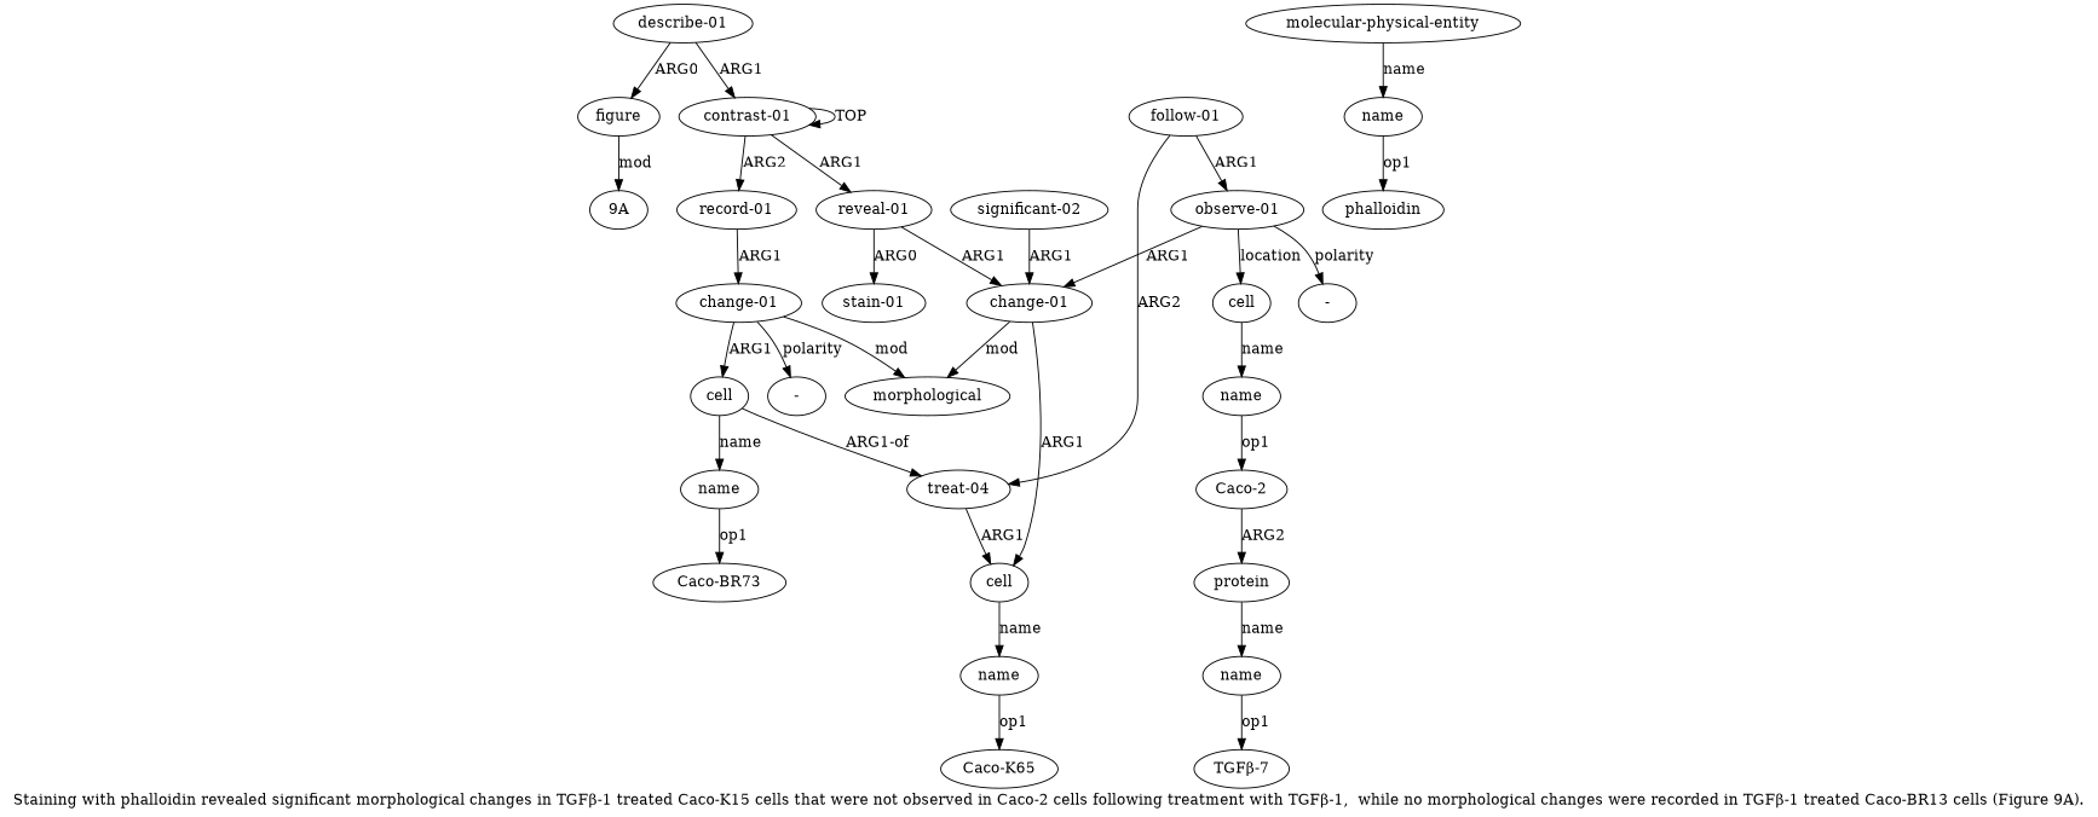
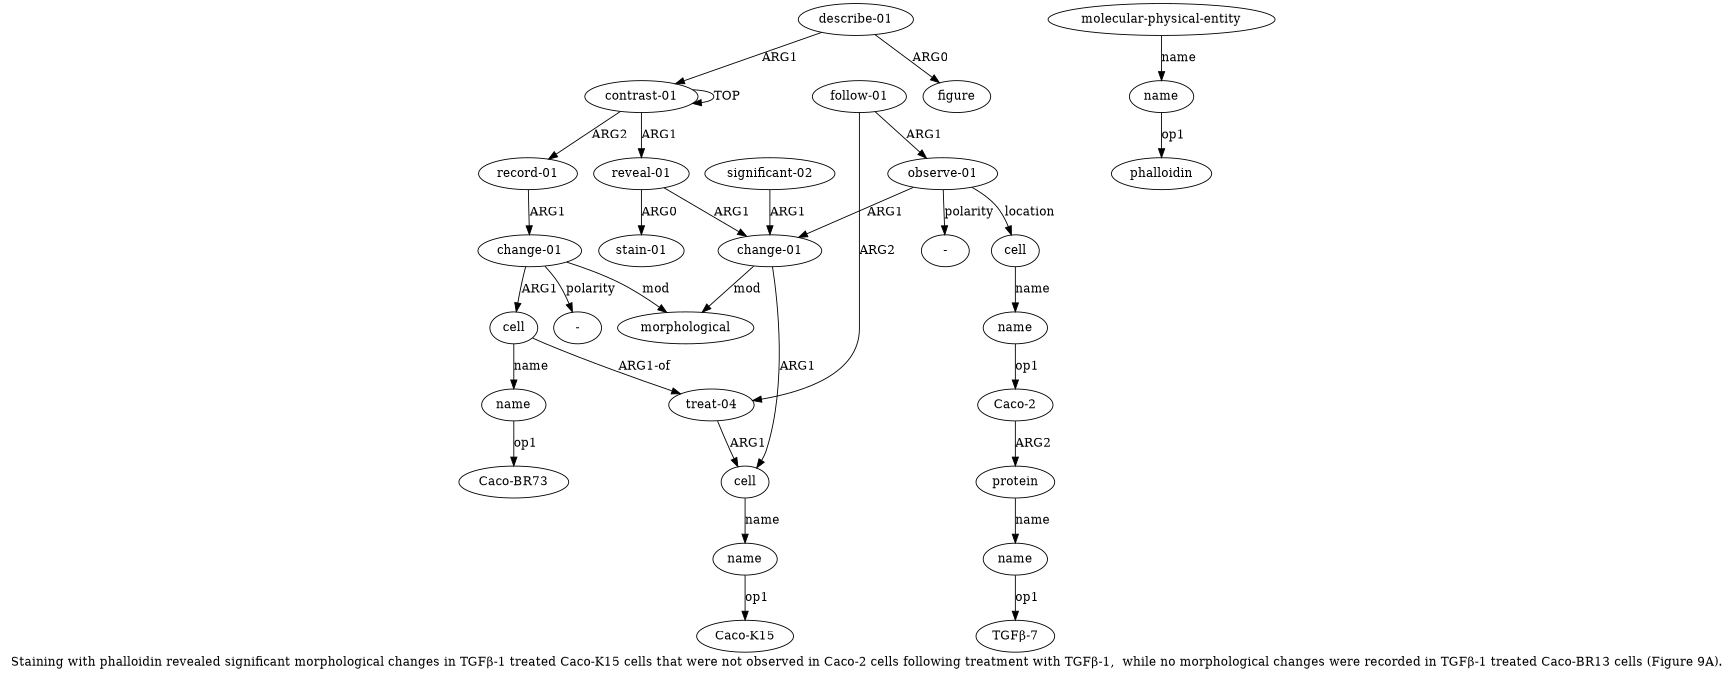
  digraph {
    label="Staining with phalloidin revealed significant morphological changes in TGFβ-1 treated Caco-K15 cells that were not observed in Caco-2 cells following treatment with TGFβ-1,  while no morphological changes were recorded in TGFβ-1 treated Caco-BR13 cells (Figure 9A)."
    node [color=black gold_ind=-1 gold_label=name test_ind=-1 test_label=name]
    edge [color=black gold_label=ARG1 test_label=ARG1]
    n1 [gold_ind=20 label=name test_ind=20]
    n2 [gold_label="Caco-BR13" label="Caco-BR73" test_label="Caco-BR13"]
    n3 [gold_ind=21 gold_label="describe-01" label="describe-01" test_ind=21 test_label="describe-01"]
    n4 [gold_ind=22 gold_label=figure label=figure test_ind=22 test_label=figure]
    n5 [gold_ind=0 gold_label="contrast-01" label="contrast-01" test_ind=0 test_label="contrast-01"]
-   n6 [gold_label="9A" label="9A" test_label="9A"]
    n7 [gold_ind=17 gold_label="record-01" label="record-01" test_ind=17 test_label="record-01"]
    n8 [gold_ind=1 gold_label="reveal-01" label="reveal-01" test_ind=1 test_label="reveal-01"]
    n9 [gold_ind=18 gold_label="change-01" label="change-01" test_ind=18 test_label="change-01"]
    n10 [gold_ind=5 gold_label="change-01" label="change-01" test_ind=5 test_label="change-01"]
    n11 [gold_ind=2 gold_label="stain-01" label="stain-01" test_ind=2 test_label="stain-01"]
    n12 [gold_label=phalloidin label=phalloidin test_label=phalloidin]
    n13 [gold_label="TGFβ-1" label="TGFβ-7" test_label="TGFβ-1"]
    n14 [gold_ind=15 gold_label="follow-01" label="follow-01" test_ind=15 test_label="follow-01"]
    n15 [gold_ind=12 gold_label="observe-01" label="observe-01" test_ind=12 test_label="observe-01"]
    n16 [gold_ind=8 gold_label="treat-04" label="treat-04" test_ind=8 test_label="treat-04"]
    n17 [gold_ind=13 gold_label=cell label=cell test_ind=13 test_label=cell]
    n18 [gold_label="-" label="-" test_label="-"]
    n19 [gold_ind=6 gold_label=cell label=cell test_ind=6 test_label=cell]
    n20 [gold_ind=11 gold_label=morphological label=morphological test_ind=11 test_label=morphological]
    n21 [gold_ind=14 label=name test_ind=14]
    n22 [gold_ind=7 label=name test_ind=7]
    n23 [gold_ind=9 gold_label=protein label=protein test_ind=9 test_label=protein]
    n24 [gold_ind=10 label=name test_ind=10]
    n25 [gold_label="Caco-2" label="Caco-2" test_label="Caco-2"]
    n26 [gold_ind=19 gold_label=cell label=cell test_ind=19 test_label=cell]
    n27 [gold_label="-" label="-" test_label="-"]
    n28 [gold_ind=16 gold_label="significant-02" label="significant-02" test_ind=16 test_label="significant-02"]
    n29 [gold_ind=3 gold_label="molecular-physical-entity" label="molecular-physical-entity" test_ind=3 test_label="molecular-physical-entity"]
    n30 [gold_ind=4 label=name test_ind=4]
-   n31 [gold_label="Caco-K15" label="Caco-K65" test_label="Caco-K15"]
+   n31 [gold_label="Caco-K15" label="Caco-K15" test_label="Caco-K15"]
    n1 -> n2 [gold_label=op1 label=op1 test_label=op1]
    n3 -> n4 [gold_label=ARG0 label=ARG0 test_label=ARG0]
    n3 -> n5 [label=ARG1]
-   n4 -> n6 [gold_label=mod label=mod test_label=mod]
    n5 -> n5 [gold_label=TOP label=TOP test_label=TOP]
    n5 -> n7 [gold_label=ARG2 label=ARG2 test_label=ARG2]
    n5 -> n8 [label=ARG1]
    n7 -> n9 [label=ARG1]
    n8 -> n10 [label=ARG1]
    n8 -> n11 [gold_label=ARG0 label=ARG0 test_label=ARG0]
    n9 -> n20 [gold_label=mod label=mod test_label=mod]
    n9 -> n26 [label=ARG1]
    n9 -> n27 [gold_label=polarity label=polarity test_label=polarity]
    n10 -> n19 [label=ARG1]
    n10 -> n20 [gold_label=mod label=mod test_label=mod]
    n14 -> n15 [label=ARG1]
    n14 -> n16 [gold_label=ARG2 label=ARG2 test_label=ARG2]
    n15 -> n10 [label=ARG1]
    n15 -> n17 [gold_label=location label=location test_label=location]
    n15 -> n18 [gold_label=polarity label=polarity test_label=polarity]
    n16 -> n19 [label=ARG1]
    n17 -> n21 [gold_label=name label=name test_label=name]
    n19 -> n22 [gold_label=name label=name test_label=name]
    n21 -> n25 [gold_label=op1 label=op1 test_label=op1]
    n22 -> n31 [gold_label=op1 label=op1 test_label=op1]
    n23 -> n24 [gold_label=name label=name test_label=name]
    n24 -> n13 [gold_label=op1 label=op1 test_label=op1]
    n25 -> n23 [gold_label=ARG2 label=ARG2 test_label=ARG2]
    n26 -> n1 [gold_label=name label=name test_label=name]
    n26 -> n16 [gold_label="ARG1-of" label="ARG1-of" test_label="ARG1-of"]
    n28 -> n10 [label=ARG1]
    n29 -> n30 [gold_label=name label=name test_label=name]
    n30 -> n12 [gold_label=op1 label=op1 test_label=op1]
  }
